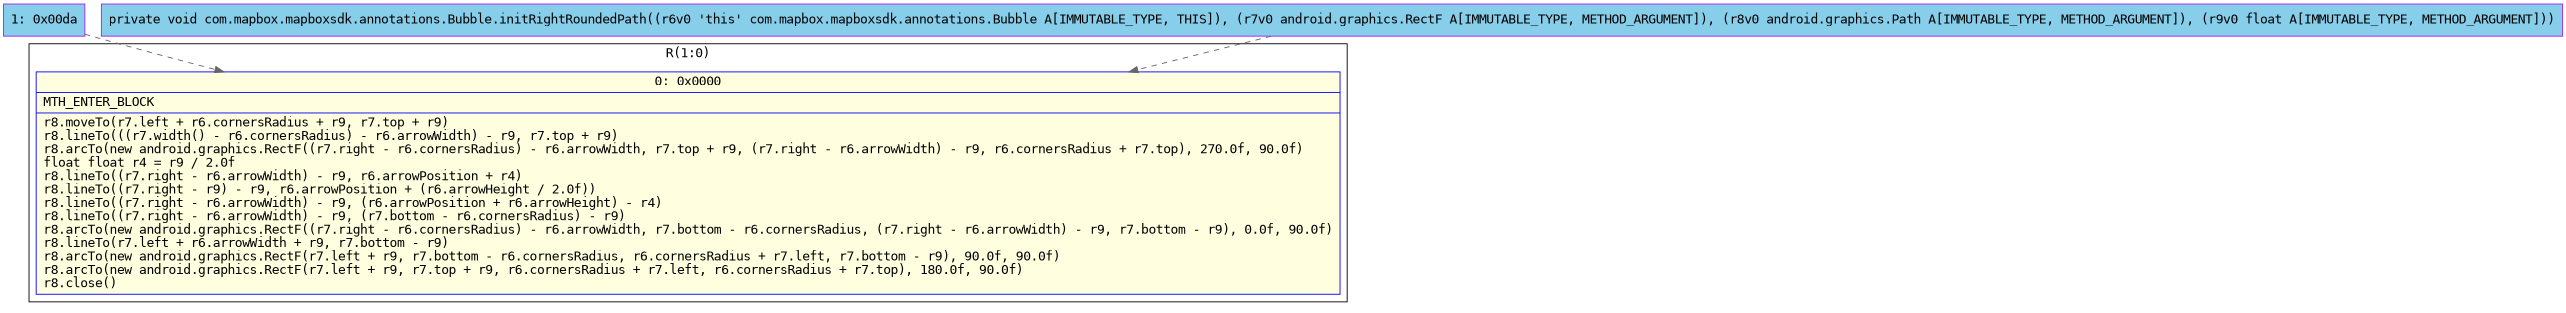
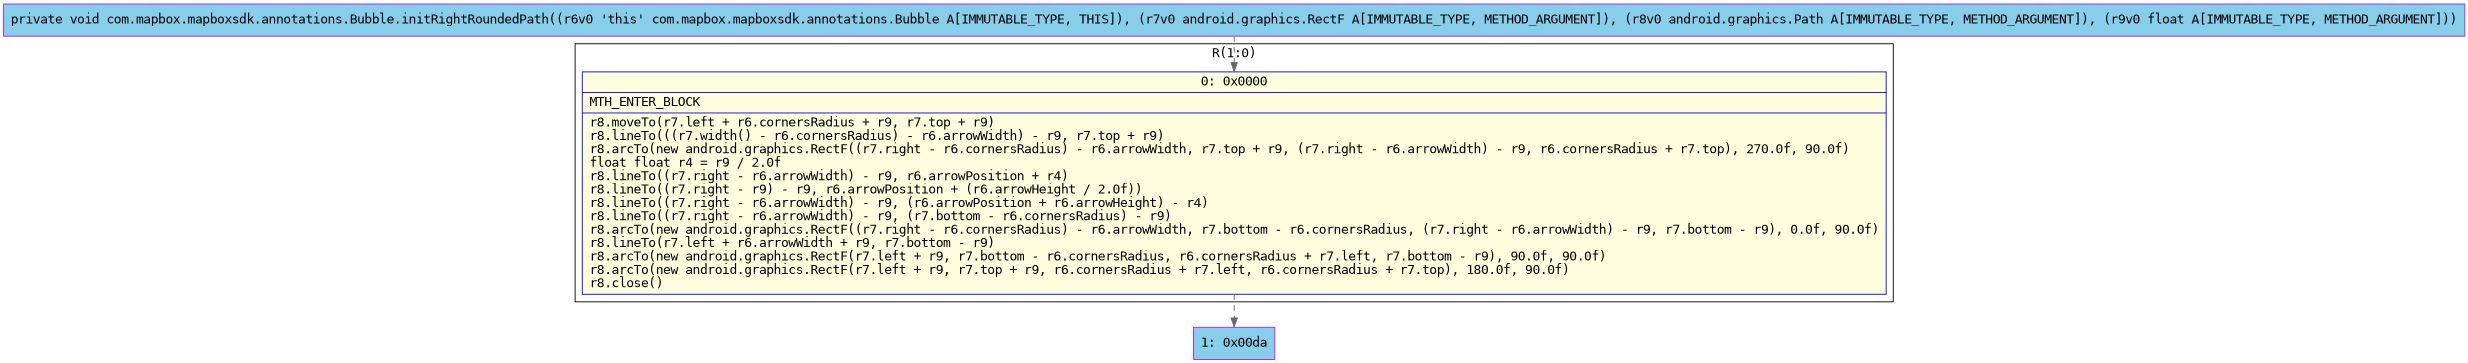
  digraph {
    fontname="DejaVu Sans Mono"
    node [color=purple shape=record style=filled fillcolor=skyblue fontname="DejaVu Sans Mono"]
    edge [color=gray40 style=dashed fontname="DejaVu Sans Mono"]
    n1 [color=blue label="{0\:\ 0x0000|MTH_ENTER_BLOCK\l|r8.moveTo(r7.left + r6.cornersRadius + r9, r7.top + r9)\lr8.lineTo(((r7.width() \- r6.cornersRadius) \- r6.arrowWidth) \- r9, r7.top + r9)\lr8.arcTo(new android.graphics.RectF((r7.right \- r6.cornersRadius) \- r6.arrowWidth, r7.top + r9, (r7.right \- r6.arrowWidth) \- r9, r6.cornersRadius + r7.top), 270.0f, 90.0f)\lfloat float r4 = r9 \/ 2.0f\lr8.lineTo((r7.right \- r6.arrowWidth) \- r9, r6.arrowPosition + r4)\lr8.lineTo((r7.right \- r9) \- r9, r6.arrowPosition + (r6.arrowHeight \/ 2.0f))\lr8.lineTo((r7.right \- r6.arrowWidth) \- r9, (r6.arrowPosition + r6.arrowHeight) \- r4)\lr8.lineTo((r7.right \- r6.arrowWidth) \- r9, (r7.bottom \- r6.cornersRadius) \- r9)\lr8.arcTo(new android.graphics.RectF((r7.right \- r6.cornersRadius) \- r6.arrowWidth, r7.bottom \- r6.cornersRadius, (r7.right \- r6.arrowWidth) \- r9, r7.bottom \- r9), 0.0f, 90.0f)\lr8.lineTo(r7.left + r6.arrowWidth + r9, r7.bottom \- r9)\lr8.arcTo(new android.graphics.RectF(r7.left + r9, r7.bottom \- r6.cornersRadius, r6.cornersRadius + r7.left, r7.bottom \- r9), 90.0f, 90.0f)\lr8.arcTo(new android.graphics.RectF(r7.left + r9, r7.top + r9, r6.cornersRadius + r7.left, r6.cornersRadius + r7.top), 180.0f, 90.0f)\lr8.close()\l}" fillcolor=lightyellow]
    n2 [label="{1\:\ 0x00da}"]
    n3 [label="{private void com.mapbox.mapboxsdk.annotations.Bubble.initRightRoundedPath((r6v0 'this' com.mapbox.mapboxsdk.annotations.Bubble A[IMMUTABLE_TYPE, THIS]), (r7v0 android.graphics.RectF A[IMMUTABLE_TYPE, METHOD_ARGUMENT]), (r8v0 android.graphics.Path A[IMMUTABLE_TYPE, METHOD_ARGUMENT]), (r9v0 float A[IMMUTABLE_TYPE, METHOD_ARGUMENT])) }"]
    subgraph cluster_1 {
      label="R(1:0)"
      n1
    }
-   n2 -> n1
+   n1 -> n2
    n3 -> n1
  }
